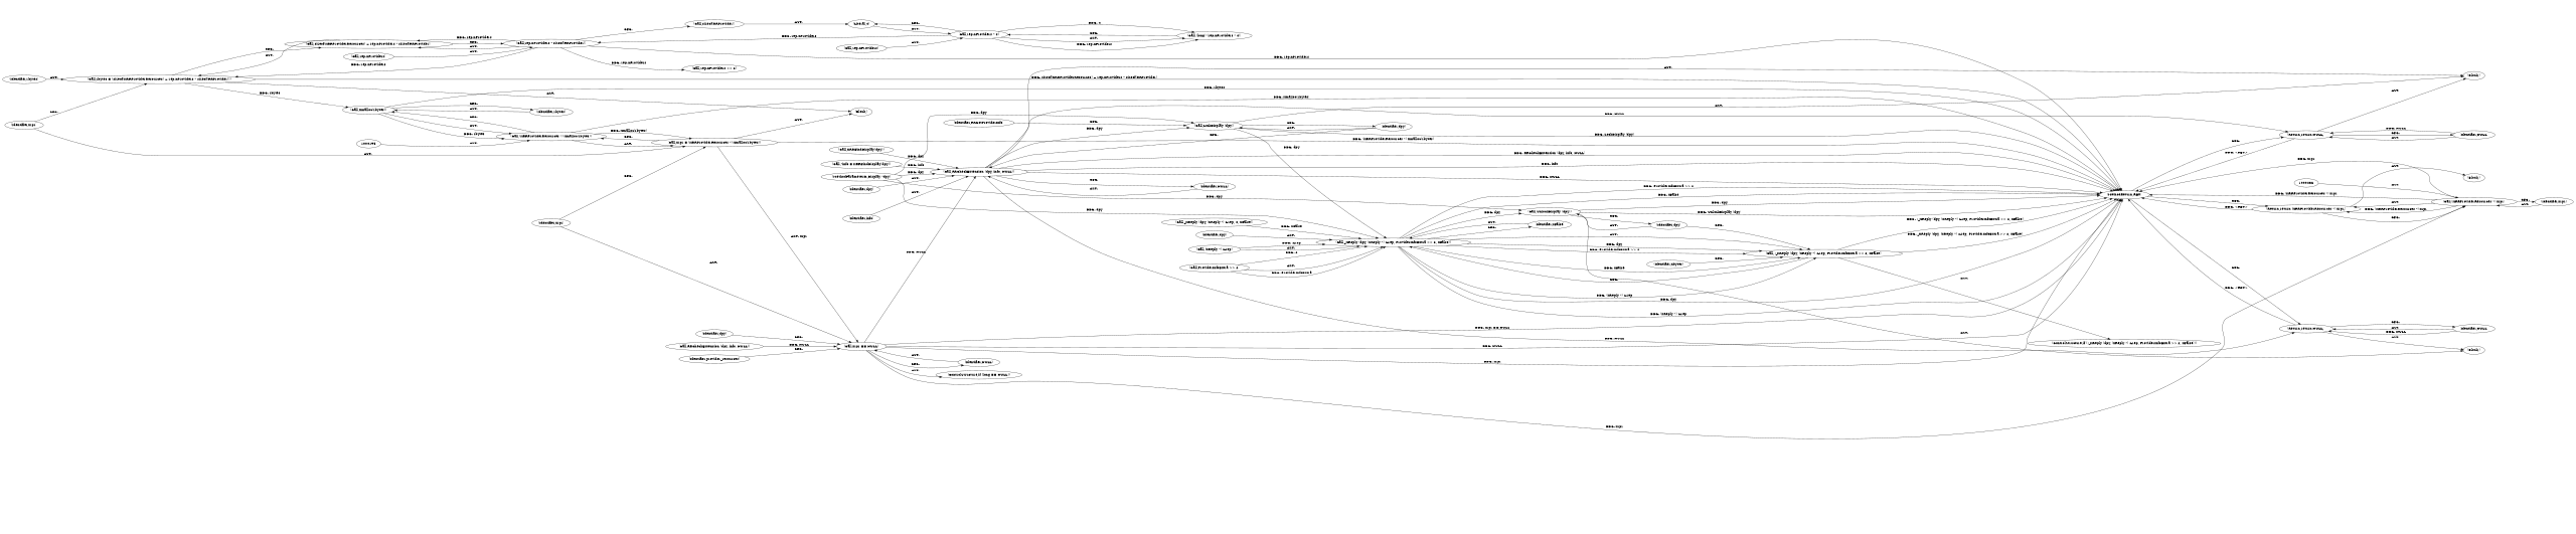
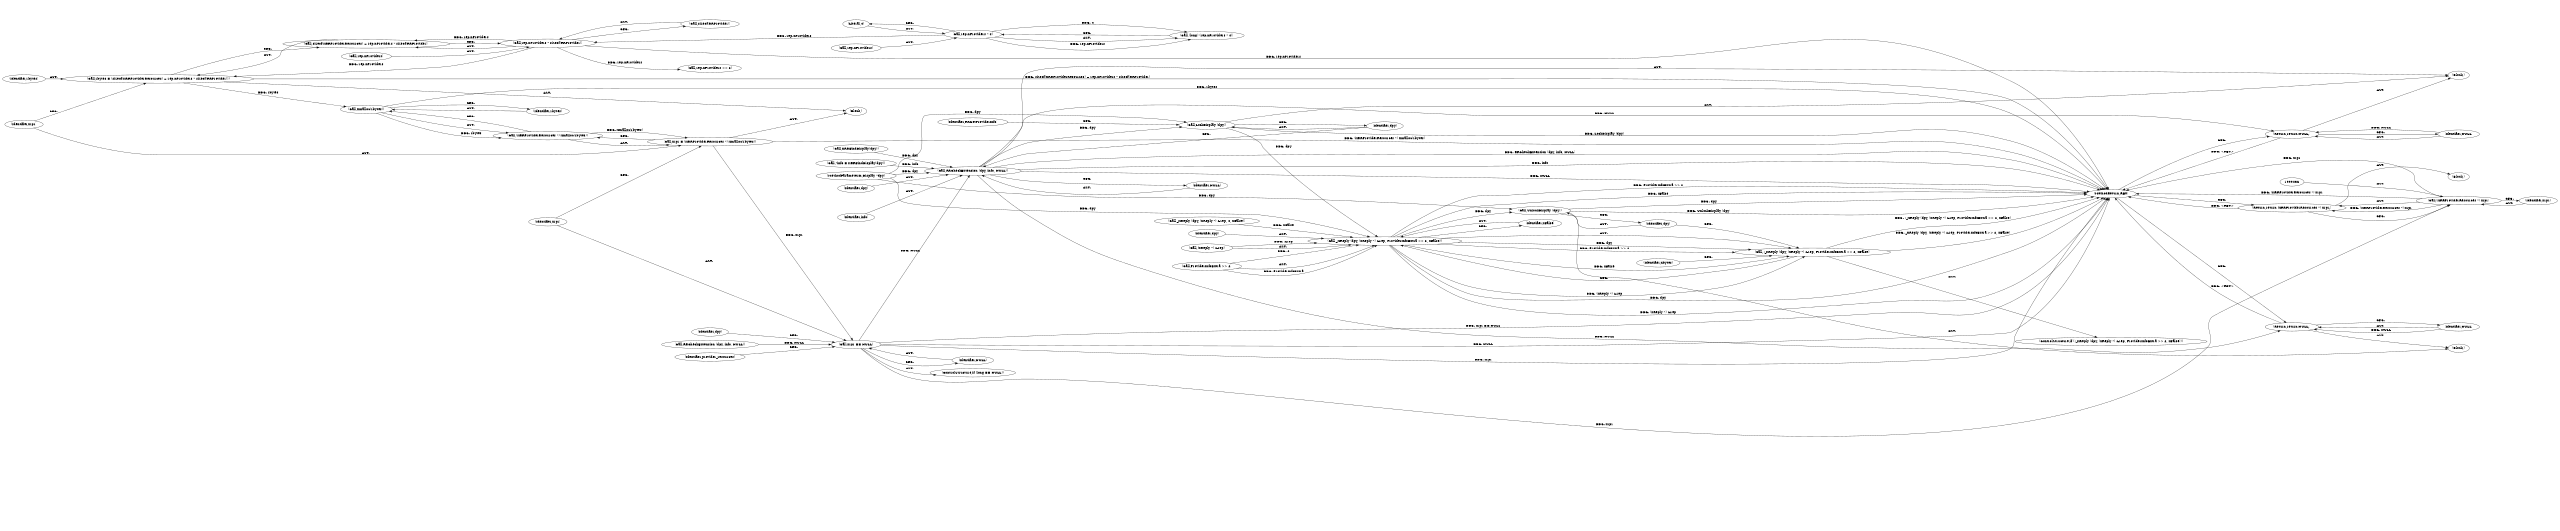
  digraph {
    rankdir=LR
    n1 [label="(Call,rbytes = (sizeof(XRRProviderResources) + rep.nProviders * sizeof(RRProvider)))"]
    n2 [label="(Call,Xmalloc(rbytes))"]
    n3 [label="(Block,)"]
    n4 [label="(Call,sizeof(XRRProviderResources) + rep.nProviders * sizeof(RRProvider))"]
    n5 [label="(MethodReturn,RET)"]
    n6 [label="(Call,(XRRProviderResources *) Xmalloc(rbytes))"]
    n7 [label="(Identifier,rbytes)"]
    n8 [label="(Call,rep.nProviders * sizeof(RRProvider))"]
    n9 [label="(Return,return (XRRProviderResources *) xrpr;)"]
    n10 [label="(Return,return NULL;)"]
    n11 [label="(Return,return NULL;)"]
    n12 [label="(Call,sizeof(RRProvider))"]
    n13 [label="(Call,rep.nProviders << 2)"]
    n14 [label="(Call,rep.nProviders * 4)"]
    n15 [label="(Literal,4)"]
    n16 [label="(Call,(long) (rep.nProviders * 4))"]
    n17 [label="(Call,xrpr = (XRRProviderResources *) Xmalloc(rbytes))"]
    n18 [label="(Call,xrpr == NULL)"]
    n19 [label="(Call,(XRRProviderResources *) xrpr)"]
    n20 [label="(Call,RRCheckExtension (dpy, info, NULL))"]
    n21 [label="(ControlStructure,if (long == NULL))"]
    n22 [label="(Identifier,NULL)"]
    n23 [label="(Identifier,xrpr)"]
    n24 [label="(Call,LockDisplay (dpy))"]
    n25 [label="(Block,)"]
    n26 [label="(Identifier,NULL)"]
    n27 [label="(Block,)"]
    n28 [label="(Call,_XReply (dpy, (xReply *) &rep, ProviderInfoExtra >> 2, xFalse))"]
    n29 [label="(Identifier,dpy)"]
    n30 [label="(Block,)"]
    n31 [label="(Identifier,NULL)"]
    n32 [label="(Identifier,NULL)"]
    n33 [label="(Call,!_XReply (dpy, (xReply *) &rep, ProviderInfoExtra >> 2, xFalse))"]
    n34 [label="(Call,UnlockDisplay (dpy))"]
    n35 [label="(Identifier,xFalse)"]
    n36 [label="(ControlStructure,if (!_XReply (dpy, (xReply *) &rep, ProviderInfoExtra >> 2, xFalse)))"]
    n37 [label="(Identifier,dpy)"]
    n38 [label="(Call,ProviderInfoExtra >> 2)"]
    n39 [label="(Call,RRCheckExtension (dpy, info, NULL))"]
    n40 [label="(Identifier,xrpr)"]
    n41 [label="(MethodParameterIn,Display *dpy)"]
    n42 [label="(Call,rep.nProviders)"]
    n43 [label="(Identifier,dpy)"]
    n44 [label="(Call,_XReply (dpy, (xReply *) &rep, 0, xFalse))"]
    n45 [label="(Identifier,provider_resources)"]
    n46 [label="(Identifier,RRGetProviderInfo)"]
    n47 [label="(Identifier,xrpr)"]
    n48 [label="(Call,rep.nProviders)"]
    n49 [label="(Call,(xReply *) &rep)"]
    n50 [label="(Identifier,dpy)"]
    n51 [label="(Identifier,nbytes)"]
    n52 [label="(Identifier,info)"]
    n53 [label="(Call,XRRFindDisplay(dpy))"]
    n54 [label="(Call,*info = XRRFindDisplay(dpy))"]
    n55 [label="(Identifier,dpy)"]
    n56 [label="(Identifier,rbytes)"]
-   1000195
    1000236
    n1 -> n2 [label="DDG: rbytes"]
    n1 -> n3 [label="AST: "]
    n1 -> n4 [label="CFG: "]
    n1 -> n5 [label="DDG: sizeof(XRRProviderResources) + rep.nProviders * sizeof(RRProvider)"]
    n2 -> n5 [label="DDG: rbytes"]
    n2 -> n6 [label="AST: "]
    n2 -> n6 [label="DDG: rbytes"]
    n2 -> n7 [label="CFG: "]
    n4 -> n1 [label="AST: "]
    n4 -> n8 [label="CFG: "]
    n5 -> n9 [label="CFG: "]
    n5 -> n10 [label="CFG: "]
    n5 -> n11 [label="CFG: "]
    n6 -> n2 [label="CFG: "]
-   n6 -> n5 [label="DDG: Xmalloc(rbytes)"]
    n6 -> n17 [label="AST: "]
    n6 -> n17 [label="DDG: Xmalloc(rbytes)"]
    n7 -> n2 [label="AST: "]
    n8 -> n1 [label="DDG: rep.nProviders"]
    n8 -> n4 [label="AST: "]
    n8 -> n4 [label="DDG: rep.nProviders"]
    n8 -> n5 [label="DDG: rep.nProviders"]
    n8 -> n12 [label="CFG: "]
    n8 -> n13 [label="DDG: rep.nProviders"]
    n9 -> n5 [label="DDG: <RET>"]
    n9 -> n19 [label="CFG: "]
    n9 -> n27 [label="AST: "]
    n10 -> n5 [label="DDG: <RET>"]
    n10 -> n30 [label="AST: "]
    n10 -> n31 [label="CFG: "]
    n11 -> n5 [label="DDG: <RET>"]
    n11 -> n25 [label="AST: "]
    n11 -> n32 [label="CFG: "]
-   n12 -> n15 [label="AST: "]
+   n12 -> n8 [label="AST: "]
    n14 -> n8 [label="DDG: rep.nProviders"]
    n14 -> n15 [label="CFG: "]
    n14 -> n16 [label="AST: "]
    n14 -> n16 [label="DDG: rep.nProviders"]
    n14 -> n16 [label="DDG: 4"]
    n15 -> n14 [label="AST: "]
    n16 -> n14 [label="CFG: "]
    n17 -> n3 [label="AST: "]
    n17 -> n5 [label="DDG: (XRRProviderResources *) Xmalloc(rbytes)"]
    n17 -> n6 [label="CFG: "]
-   n17 -> n18 [label="AST: xrpr"]
+   n17 -> n18 [label="DDG: xrpr"]
    n18 -> n5 [label="DDG: NULL"]
    n18 -> n5 [label="DDG: xrpr"]
    n18 -> n5 [label="DDG: xrpr == NULL"]
    n18 -> n19 [label="DDG: xrpr"]
    n18 -> n20 [label="DDG: NULL"]
    n18 -> n21 [label="AST: "]
    n18 -> n22 [label="CFG: "]
    n19 -> n5 [label="DDG: xrpr"]
    n19 -> n5 [label="DDG: (XRRProviderResources *) xrpr"]
    n19 -> n9 [label="AST: "]
    n19 -> n9 [label="DDG: (XRRProviderResources *) xrpr"]
    n19 -> n23 [label="CFG: "]
    n20 -> n5 [label="DDG: RRCheckExtension (dpy, info, NULL)"]
    n20 -> n5 [label="DDG: info"]
    n20 -> n5 [label="DDG: NULL"]
    n20 -> n10 [label="DDG: NULL"]
    n20 -> n11 [label="DDG: NULL"]
    n20 -> n24 [label="DDG: dpy"]
    n20 -> n25 [label="AST: "]
    n20 -> n26 [label="CFG: "]
    n22 -> n18 [label="AST: "]
    n23 -> n19 [label="AST: "]
    n24 -> n5 [label="DDG: LockDisplay (dpy)"]
    n24 -> n25 [label="AST: "]
    n24 -> n28 [label="DDG: dpy"]
    n24 -> n29 [label="CFG: "]
    n26 -> n20 [label="AST: "]
    n28 -> n5 [label="DDG: dpy"]
    n28 -> n5 [label="DDG: (xReply *) &rep"]
    n28 -> n5 [label="DDG: ProviderInfoExtra >> 2"]
    n28 -> n5 [label="DDG: xFalse"]
    n28 -> n33 [label="AST: "]
    n28 -> n33 [label="DDG: dpy"]
    n28 -> n33 [label="DDG: (xReply *) &rep"]
    n28 -> n33 [label="DDG: ProviderInfoExtra >> 2"]
    n28 -> n33 [label="DDG: xFalse"]
    n28 -> n34 [label="DDG: dpy"]
    n28 -> n35 [label="CFG: "]
    n29 -> n20 [label="CFG: "]
    n29 -> n24 [label="AST: "]
    n31 -> n10 [label="AST: "]
    n31 -> n10 [label="DDG: NULL"]
    n32 -> n11 [label="AST: "]
    n32 -> n11 [label="DDG: NULL"]
    n33 -> n5 [label="DDG: _XReply (dpy, (xReply *) &rep, ProviderInfoExtra >> 2, xFalse)"]
    n33 -> n5 [label="DDG: !_XReply (dpy, (xReply *) &rep, ProviderInfoExtra >> 2, xFalse)"]
    n33 -> n28 [label="CFG: "]
    n33 -> n36 [label="AST: "]
    n34 -> n5 [label="DDG: UnlockDisplay (dpy)"]
    n34 -> n5 [label="DDG: dpy"]
    n34 -> n30 [label="AST: "]
    n34 -> n37 [label="CFG: "]
    n35 -> n28 [label="AST: "]
    n37 -> n33 [label="CFG: "]
    n37 -> n34 [label="AST: "]
    n38 -> n28 [label="AST: "]
    n38 -> n28 [label="DDG: ProviderInfoExtra"]
    n38 -> n28 [label="DDG: 2"]
    n39 -> n18 [label="DDG: NULL"]
    n40 -> n17 [label="CFG: "]
    n40 -> n18 [label="AST: "]
    n41 -> n20 [label="DDG: dpy"]
    n41 -> n24 [label="DDG: dpy"]
    n41 -> n28 [label="DDG: dpy"]
    n41 -> n34 [label="DDG: dpy"]
    n42 -> n14 [label="AST: "]
    n43 -> n20 [label="AST: "]
    n44 -> n28 [label="DDG: xFalse"]
    n45 -> n18 [label="CFG: "]
    n46 -> n24 [label="CFG: "]
    n47 -> n1 [label="CFG: "]
    n47 -> n17 [label="AST: "]
    n48 -> n8 [label="AST: "]
    n49 -> n28 [label="AST: "]
    n49 -> n28 [label="DDG: &rep"]
    n50 -> n18 [label="CFG: "]
    n51 -> n33 [label="CFG: "]
    n52 -> n20 [label="AST: "]
    n53 -> n20 [label="DDG: dpy"]
    n54 -> n20 [label="DDG: info"]
    n55 -> n28 [label="AST: "]
    n56 -> n1 [label="AST: "]
-   1000195 -> n6 [label="AST: "]
    1000236 -> n19 [label="AST: "]
  }
